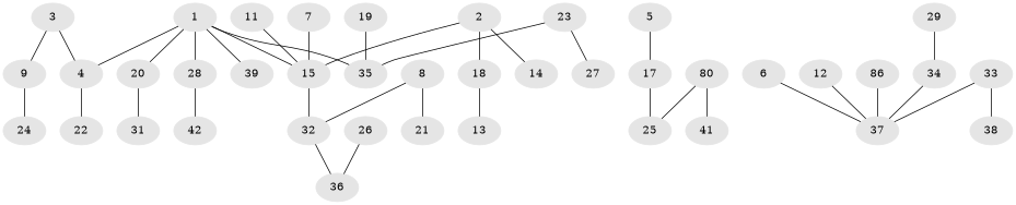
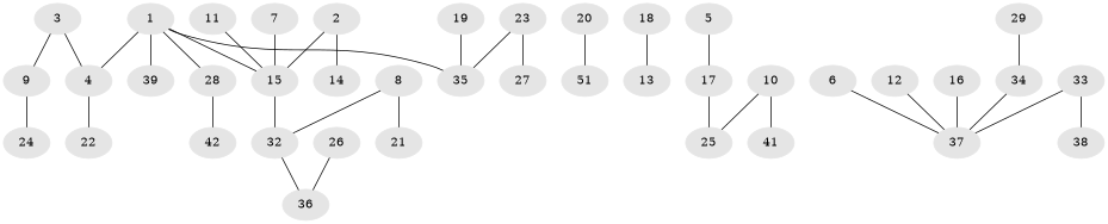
  graph {
    node [color=gray90 style=filled]
    edge [weight=1.0]
    1
    4
    15
    20
    28
    35
    39
    22
    32
-   31
+   31 [label=51]
    42
    2
    14
    18
    13
    3
    9
    24
    5
    17
    6
    37
    7
    8
    21
    36
-   10 [label=80]
+   10
    25
    41
    11
    12
-   16 [label=86]
+   16
    19
    23
    27
    26
    29
    34
    33
    38
    1 -- 4
    1 -- 15
-   1 -- 20
    1 -- 28
    1 -- 35
    1 -- 39
    4 -- 22
    15 -- 32
    20 -- 31
    28 -- 42
    32 -- 36
    2 -- 15
    2 -- 14
-   2 -- 18
    18 -- 13
    3 -- 4
    3 -- 9
    9 -- 24
    5 -- 17
    17 -- 25
    6 -- 37
    7 -- 15
    8 -- 32
    8 -- 21
    10 -- 25
    10 -- 41
    11 -- 15
    12 -- 37
    16 -- 37
    19 -- 35
    23 -- 35
    23 -- 27
    26 -- 36
    29 -- 34
    34 -- 37
    33 -- 37
    33 -- 38
  }
